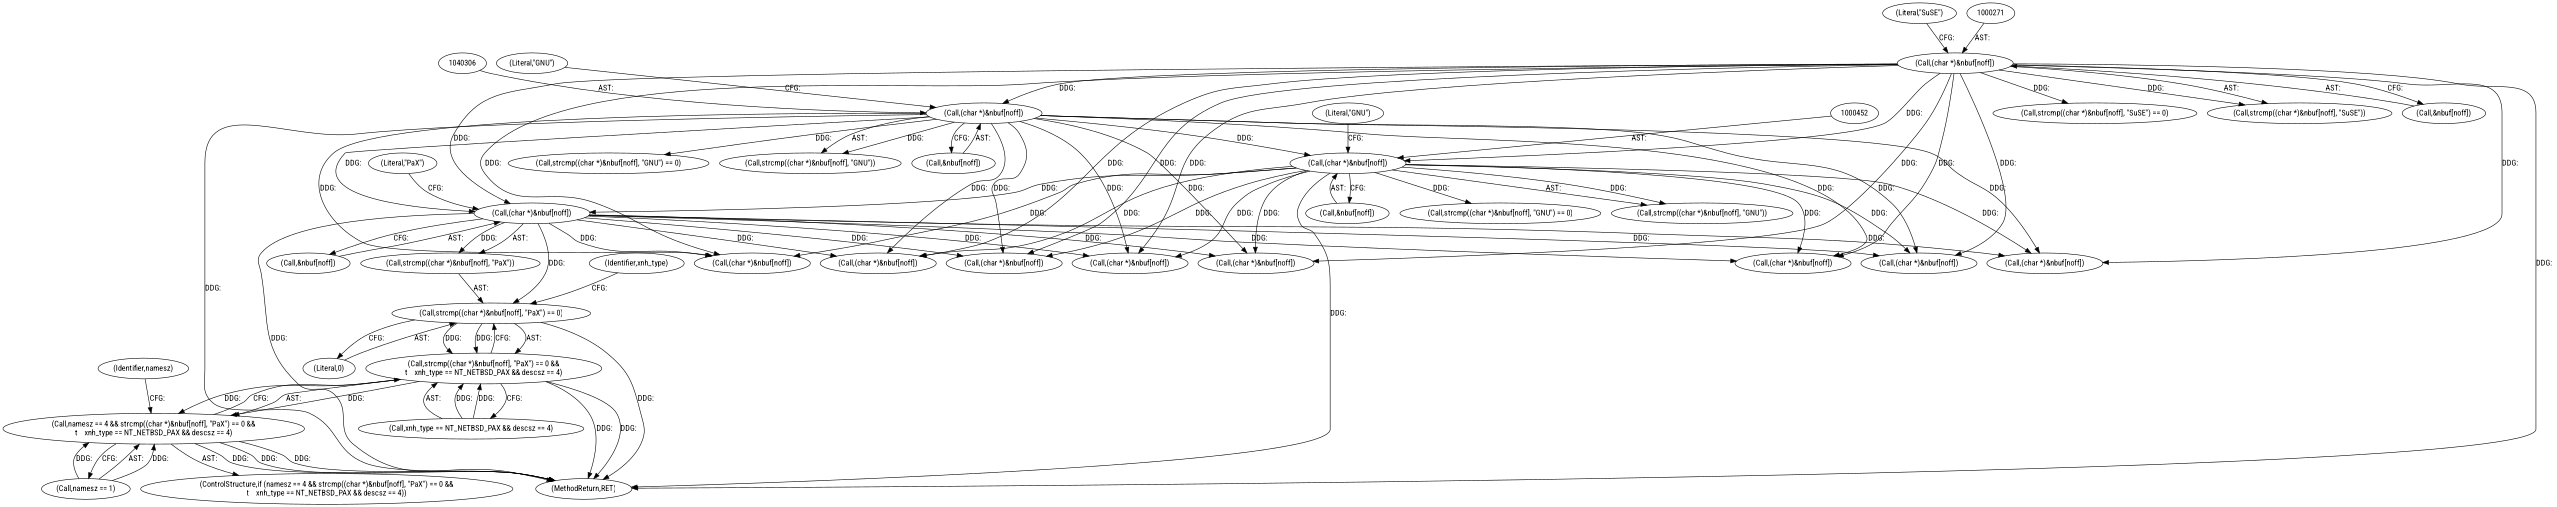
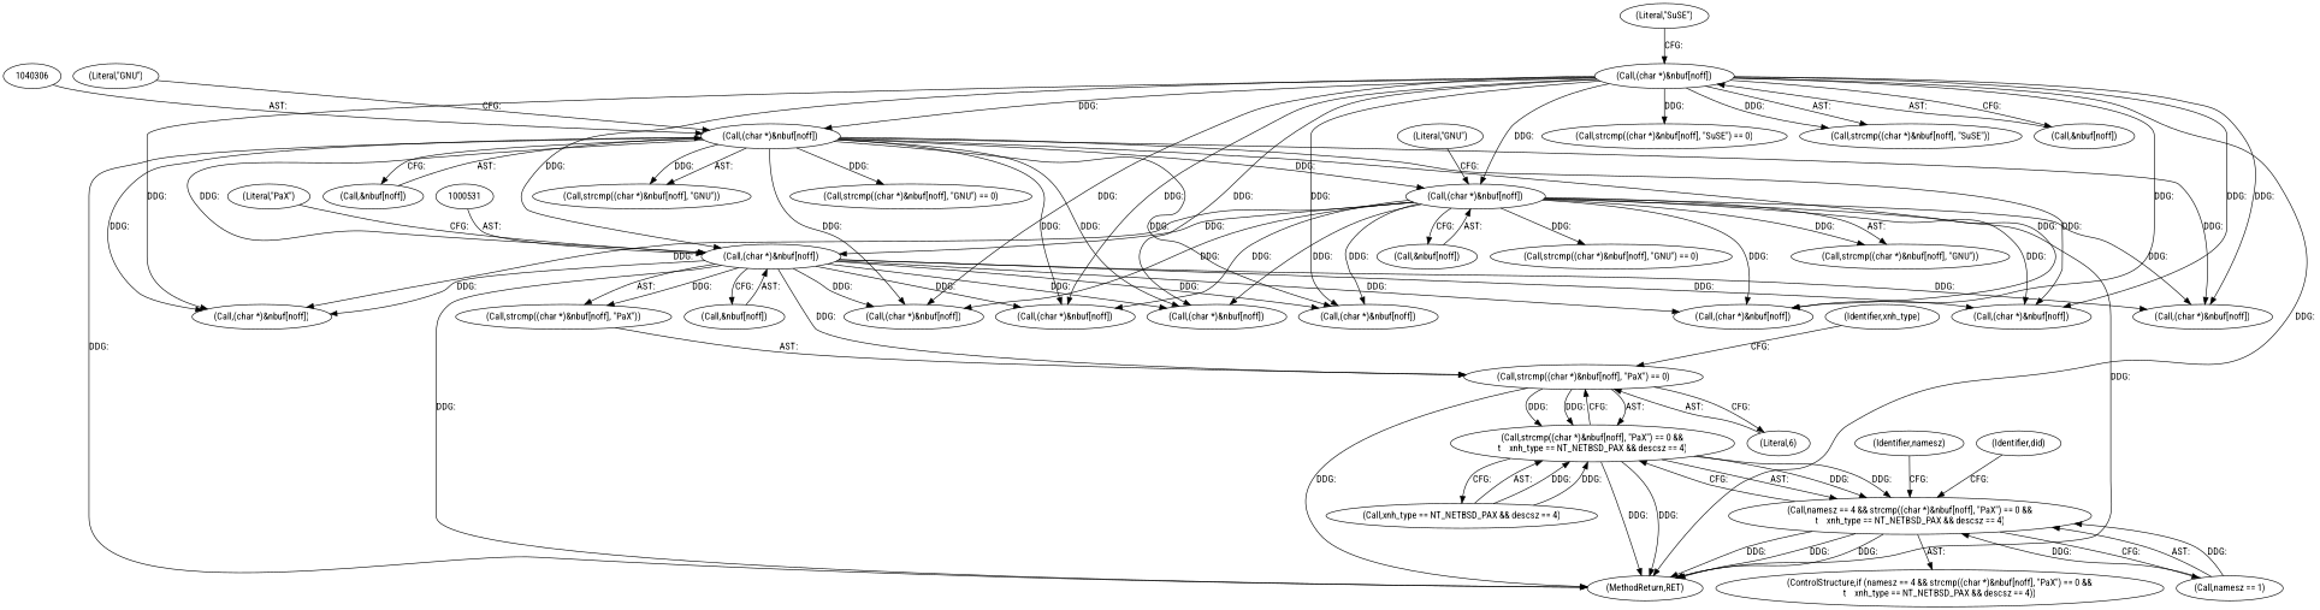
  digraph {
    fontname="Roboto Condensed"
    node [fontname="Roboto Condensed"]
    edge [fontname="Roboto Condensed"]
    n1 [label="(Call,strcmp((char *)&nbuf[noff], \"PaX\") == 0)"]
    n2 [label="(Call,strcmp((char *)&nbuf[noff], \"PaX\") == 0 &&\n\t    xnh_type == NT_NETBSD_PAX && descsz == 4)"]
    n3 [label="(MethodReturn,RET)"]
-   n4 [label="(Literal,0)"]
+   n4 [label="(Literal,6)"]
    n5 [label="(Call,namesz == 4 && strcmp((char *)&nbuf[noff], \"PaX\") == 0 &&\n\t    xnh_type == NT_NETBSD_PAX && descsz == 4)"]
    n6 [label="(Call,xnh_type == NT_NETBSD_PAX && descsz == 4)"]
    n7 [label="(Call,(char *)&nbuf[noff])"]
    n8 [label="(Call,(char *)&nbuf[noff])"]
    n9 [label="(Call,(char *)&nbuf[noff])"]
    n10 [label="(Call,&nbuf[noff])"]
    n11 [label="(Call,(char *)&nbuf[noff])"]
    n12 [label="(Call,strcmp((char *)&nbuf[noff], \"PaX\"))"]
    n13 [label="(Call,(char *)&nbuf[noff])"]
    n14 [label="(Call,(char *)&nbuf[noff])"]
    n15 [label="(Call,(char *)&nbuf[noff])"]
    n16 [label="(Call,(char *)&nbuf[noff])"]
    n17 [label="(Call,(char *)&nbuf[noff])"]
    n18 [label="(Call,(char *)&nbuf[noff])"]
    n19 [label="(Call,(char *)&nbuf[noff])"]
    n20 [label="(Call,strcmp((char *)&nbuf[noff], \"GNU\") == 0)"]
    n21 [label="(Call,strcmp((char *)&nbuf[noff], \"GNU\"))"]
    n22 [label="(Call,&nbuf[noff])"]
    n23 [label="(Call,strcmp((char *)&nbuf[noff], \"GNU\"))"]
    n24 [label="(Call,&nbuf[noff])"]
    n25 [label="(Call,strcmp((char *)&nbuf[noff], \"GNU\") == 0)"]
    n26 [label="(Call,(char *)&nbuf[noff])"]
    n27 [label="(Call,strcmp((char *)&nbuf[noff], \"SuSE\") == 0)"]
    n28 [label="(Call,strcmp((char *)&nbuf[noff], \"SuSE\"))"]
    n29 [label="(Call,&nbuf[noff])"]
    n30 [label="(ControlStructure,if (namesz == 4 && strcmp((char *)&nbuf[noff], \"PaX\") == 0 &&\n\t    xnh_type == NT_NETBSD_PAX && descsz == 4))"]
    n31 [label="(Call,namesz == 1)"]
    n32 [label="(Literal,\"GNU\")"]
    n33 [label="(Literal,\"GNU\")"]
    n34 [label="(Identifier,namesz)"]
    n35 [label="(Literal,\"PaX\")"]
+   n36 [label="(Identifier,did)"]
    n37 [label="(Identifier,xnh_type)"]
    n38 [label="(Literal,\"SuSE\")"]
+   1000531
    n40 [label=1040306]
-   1000271
-   1000452
    n1 -> n2 [label="AST: "]
    n1 -> n2 [label="DDG: "]
    n1 -> n2 [label="DDG: "]
    n1 -> n3 [label="DDG: "]
    n1 -> n4 [label="CFG: "]
    n2 -> n1 [label="CFG: "]
    n2 -> n3 [label="DDG: "]
    n2 -> n3 [label="DDG: "]
    n2 -> n5 [label="AST: "]
    n2 -> n5 [label="DDG: "]
    n2 -> n5 [label="DDG: "]
    n2 -> n6 [label="CFG: "]
    n4 -> n1 [label="AST: "]
    n5 -> n2 [label="CFG: "]
    n5 -> n3 [label="DDG: "]
    n5 -> n3 [label="DDG: "]
    n5 -> n3 [label="DDG: "]
    n5 -> n30 [label="AST: "]
    n5 -> n31 [label="CFG: "]
    n6 -> n2 [label="AST: "]
    n6 -> n2 [label="DDG: "]
    n6 -> n2 [label="DDG: "]
    n7 -> n1 [label="DDG: "]
    n7 -> n3 [label="DDG: "]
    n7 -> n8 [label="DDG: "]
    n7 -> n9 [label="DDG: "]
    n7 -> n10 [label="CFG: "]
    n7 -> n11 [label="DDG: "]
    n7 -> n12 [label="AST: "]
    n7 -> n12 [label="DDG: "]
    n7 -> n13 [label="DDG: "]
    n7 -> n14 [label="DDG: "]
    n7 -> n15 [label="DDG: "]
    n7 -> n16 [label="DDG: "]
    n7 -> n17 [label="DDG: "]
    n10 -> n7 [label="AST: "]
    n12 -> n1 [label="AST: "]
    n18 -> n3 [label="DDG: "]
    n18 -> n7 [label="DDG: "]
    n18 -> n8 [label="DDG: "]
    n18 -> n9 [label="DDG: "]
    n18 -> n11 [label="DDG: "]
    n18 -> n13 [label="DDG: "]
    n18 -> n14 [label="DDG: "]
    n18 -> n15 [label="DDG: "]
    n18 -> n16 [label="DDG: "]
    n18 -> n17 [label="DDG: "]
    n18 -> n19 [label="DDG: "]
    n18 -> n20 [label="DDG: "]
    n18 -> n21 [label="AST: "]
    n18 -> n21 [label="DDG: "]
    n18 -> n22 [label="CFG: "]
    n19 -> n3 [label="DDG: "]
    n19 -> n7 [label="DDG: "]
    n19 -> n8 [label="DDG: "]
    n19 -> n9 [label="DDG: "]
    n19 -> n11 [label="DDG: "]
    n19 -> n13 [label="DDG: "]
    n19 -> n14 [label="DDG: "]
    n19 -> n15 [label="DDG: "]
    n19 -> n16 [label="DDG: "]
    n19 -> n17 [label="DDG: "]
    n19 -> n23 [label="AST: "]
    n19 -> n23 [label="DDG: "]
    n19 -> n24 [label="CFG: "]
    n19 -> n25 [label="DDG: "]
    n22 -> n18 [label="AST: "]
    n24 -> n19 [label="AST: "]
    n26 -> n3 [label="DDG: "]
    n26 -> n7 [label="DDG: "]
    n26 -> n8 [label="DDG: "]
    n26 -> n9 [label="DDG: "]
    n26 -> n11 [label="DDG: "]
    n26 -> n13 [label="DDG: "]
    n26 -> n14 [label="DDG: "]
    n26 -> n15 [label="DDG: "]
    n26 -> n16 [label="DDG: "]
    n26 -> n17 [label="DDG: "]
    n26 -> n18 [label="DDG: "]
    n26 -> n19 [label="DDG: "]
    n26 -> n27 [label="DDG: "]
    n26 -> n28 [label="AST: "]
    n26 -> n28 [label="DDG: "]
    n26 -> n29 [label="CFG: "]
    n29 -> n26 [label="AST: "]
    n31 -> n5 [label="AST: "]
    n31 -> n5 [label="DDG: "]
    n31 -> n5 [label="DDG: "]
    n32 -> n19 [label="CFG: "]
    n33 -> n18 [label="CFG: "]
    n34 -> n5 [label="CFG: "]
    n35 -> n7 [label="CFG: "]
+   n36 -> n5 [label="CFG: "]
    n37 -> n1 [label="CFG: "]
    n38 -> n26 [label="CFG: "]
+   1000531 -> n7 [label="AST: "]
    n40 -> n18 [label="AST: "]
-   1000271 -> n26 [label="AST: "]
-   1000452 -> n19 [label="AST: "]
  }
